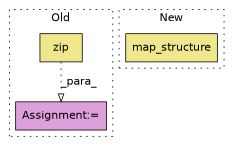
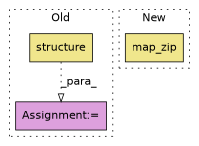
  digraph {
    fontname="DejaVu Sans"
    node [a=32 shape=box style=filled fillcolor=khaki fontname="DejaVu Sans"]
-   n1 [l="4,1" label=zip s="7224,7240"]
+   n1 [l="4,1" label=structure s="7224,7240"]
    n2 [a=7 l=1 label="Assignment:=" s=7266 fillcolor=plum]
-   n3 [l="14,1" label=map_structure s="6688,6721"]
+   n3 [l="14,1" label=map_zip s="6688,6721"]
    subgraph cluster_1 {
      label=Old
      style=dotted
      n1
      n2
    }
    subgraph cluster_2 {
      label=New
      style=dotted
      n3
    }
    n1 -> n2 [label=_para_ style=dotted arrowhead=onormal fontname="DejaVu Sans"]
  }
